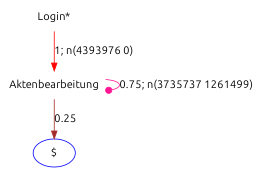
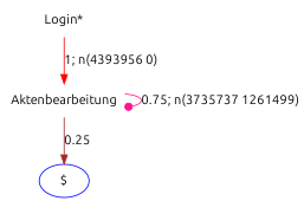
  digraph {
    fontname=Ubuntu
    node [shape=none color=blue fontname=Ubuntu]
    edge [style=solid arrowhead=normal fontname=Ubuntu]
    n1 [label="Login*"]
    n2 [label=Aktenbearbeitung color=darkgreen]
    "$" [shape=""]
-   n1 -> n2 [label="1; n(4393976 0)" color=red]
+   n1 -> n2 [label="1; n(4393956 0)" color=red]
    n2 -> n2 [label="0.75; n(3735737 1261499)" color=deeppink arrowhead=dot]
    n2 -> "$" [label=0.25 color=brown]
  }
